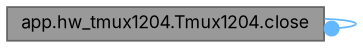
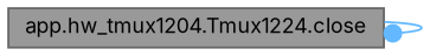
  digraph {
    rankdir=TB
    fontname=Inter
-   n1 [color=gray40 fillcolor=grey60 fontcolor=black fontname=Inter fontsize=10 height=0.2 label="app.hw_tmux1204.Tmux1204.close" shape=box style=filled width=0.4]
+   n1 [color=gray40 fillcolor=grey60 fontcolor=black fontname=Inter fontsize=10 height=0.2 label="app.hw_tmux1204.Tmux1224.close" shape=box style=filled width=0.4]
    n1 -> n1 [color=steelblue1 fontname=Inter fontsize=10 labelfontname=Helvetica labelfontsize=10 style=solid arrowhead=dot]
  }
